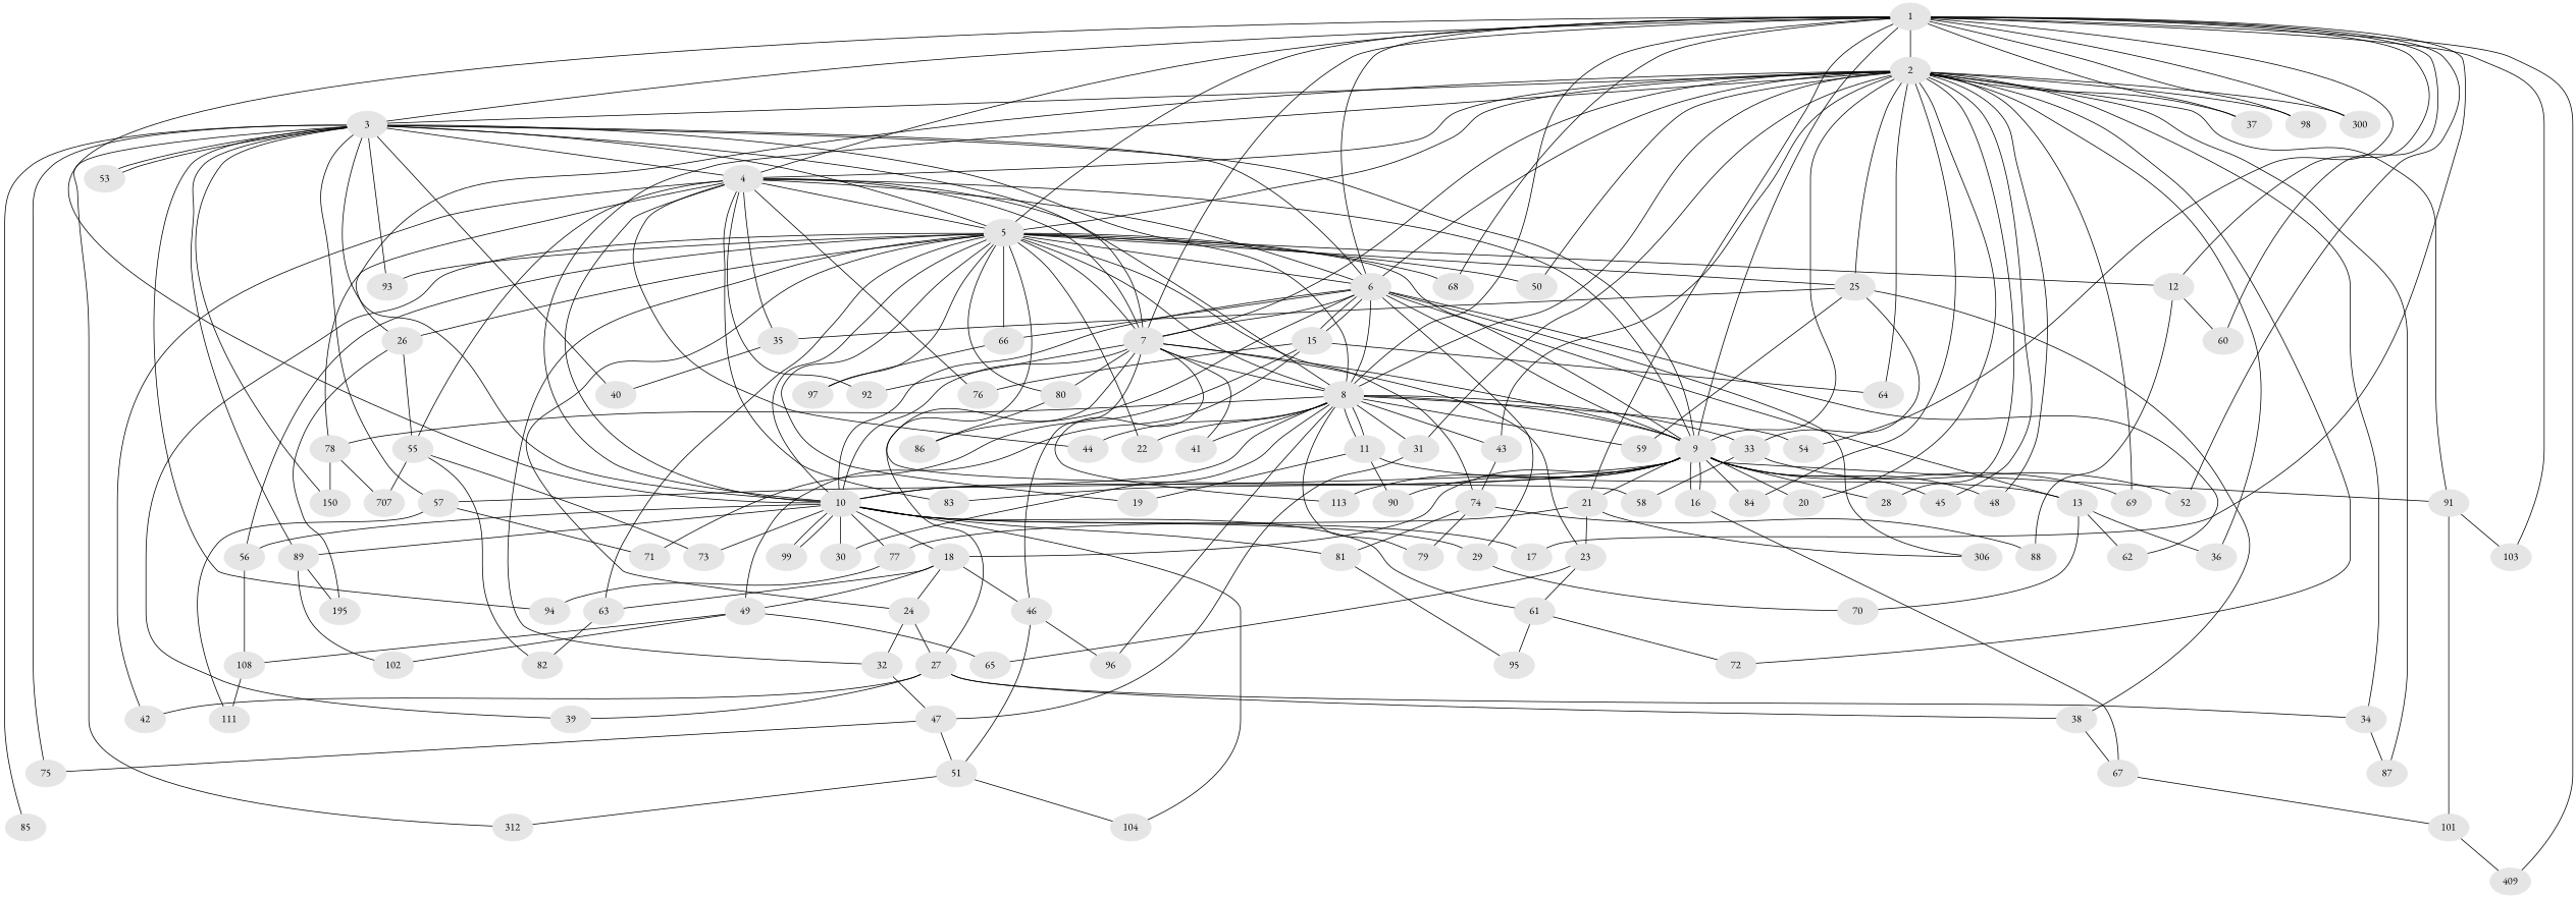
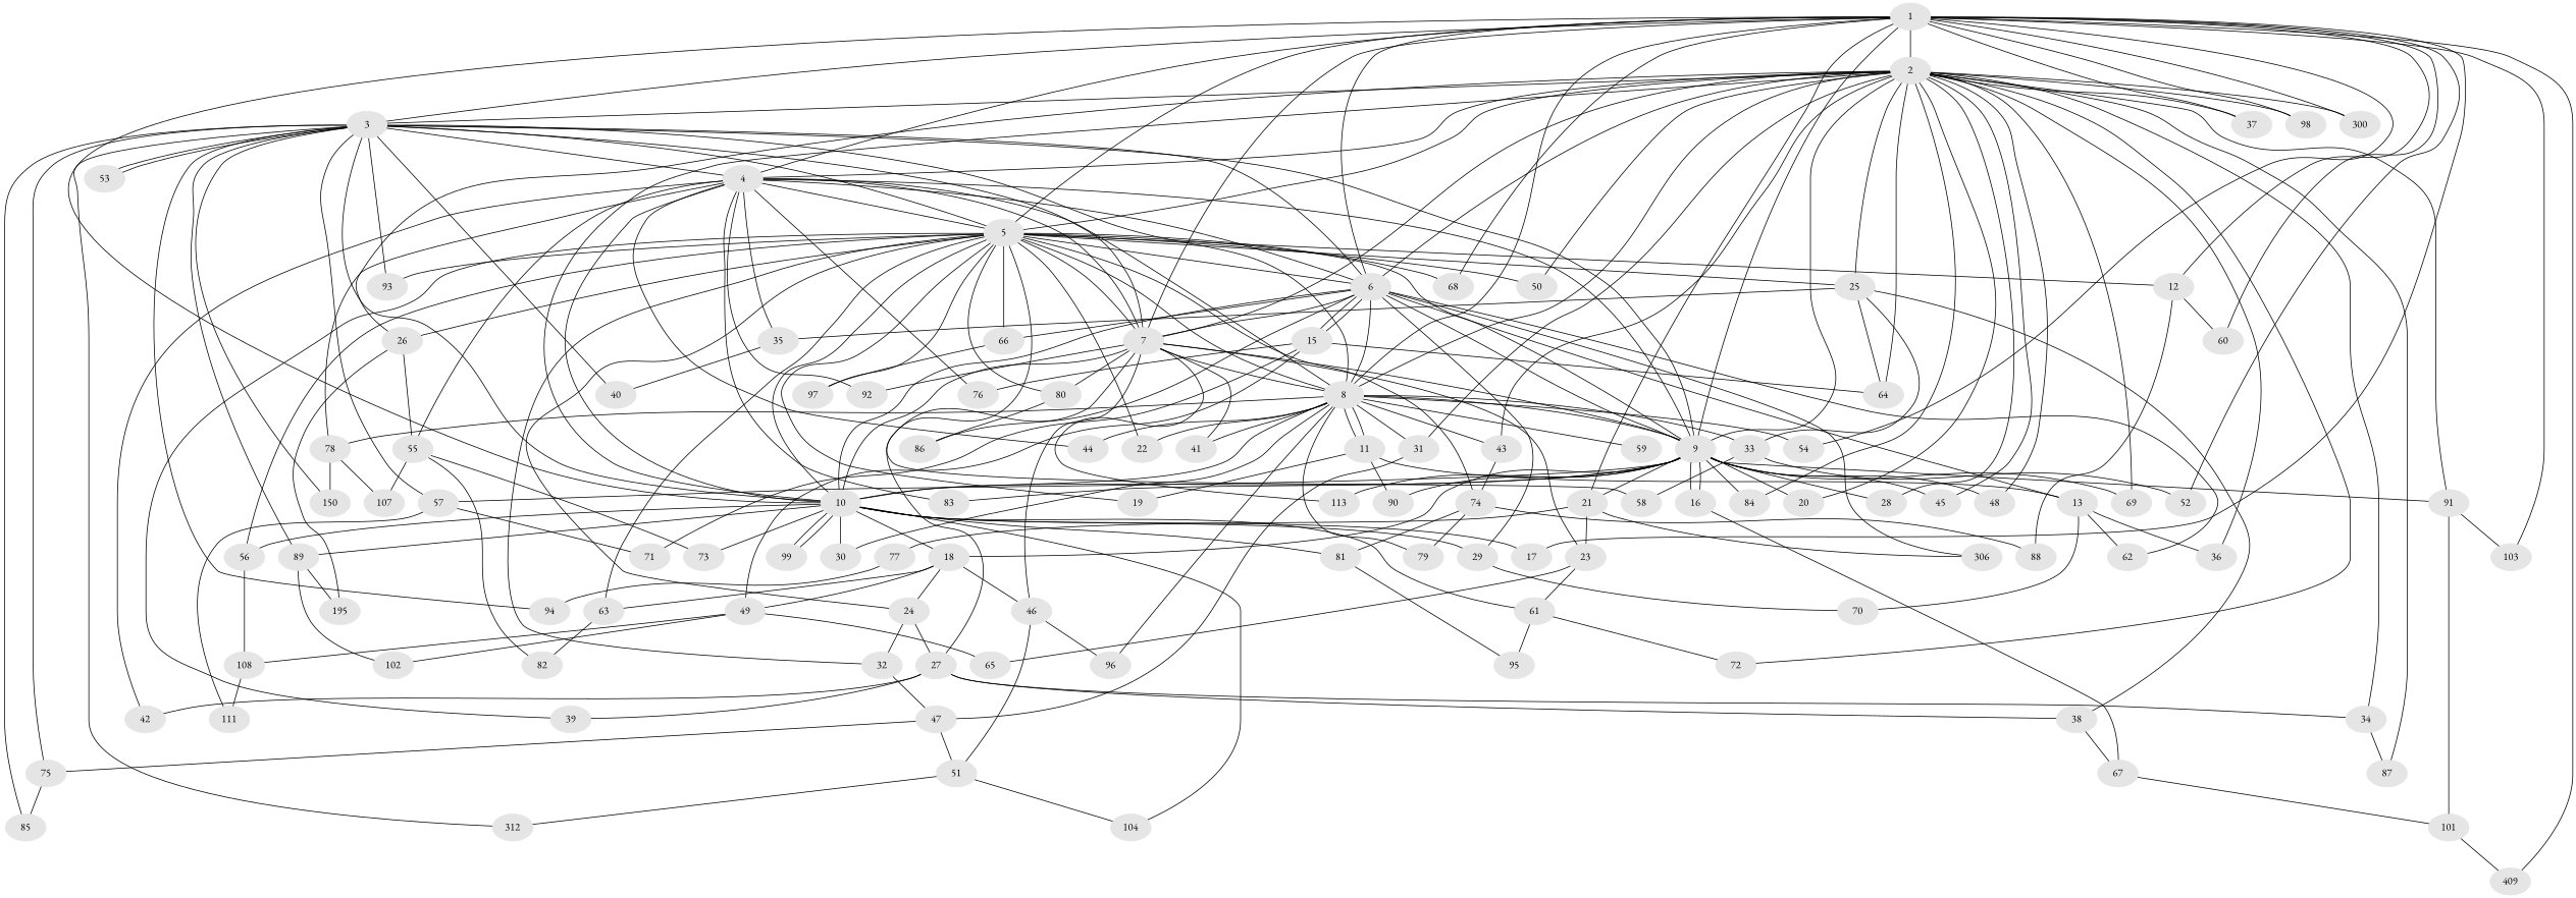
  graph {
    fontname="EB Garamond"
    node [color=gray90 fontname="EB Garamond" style=filled]
    edge [fontname="EB Garamond"]
    1
    2
    3
    4
    5
    6
    7
    8
    9
    10
    12
    17
    21
    37
    52
    54
    60
    68
    98
    n20 [label=300]
    103
    n22 [label=409]
    20
    25
    26
    28
    31
    34
    36
    43
    45
    48
    50
    64
    69
    72
    84
    87
    91
    40
    53
    57
    75
    85
    89
    93
    94
    n48 [label=150]
    n49 [label=312]
    35
    42
    44
    55
    76
    78
    83
    92
    19
    22
    24
    32
    39
    56
    58
    63
    66
    74
    80
    97
    13
    15
    29
    62
    86
    n75 [label=306]
    23
    27
    41
    46
    113
    11
    30
    33
    59
    79
    96
    16
    18
    90
    61
    73
    77
    81
    99
    104
    88
    38
    n98 [label=195]
    47
    101
    71
    111
    102
    82
-   107 [label=707]
+   107
    108
    70
    49
    65
    51
    67
    95
    1 -- 2
    1 -- 3
    1 -- 4
    1 -- 5
    1 -- 6
    1 -- 7
    1 -- 8
    1 -- 9
    1 -- 10
    1 -- 12
    1 -- 17
    1 -- 21
    1 -- 37
    1 -- 52
    1 -- 54
    1 -- 60
    1 -- 68
    1 -- 98
    1 -- n20
    1 -- 103
    1 -- n22
    2 -- 3
    2 -- 4
    2 -- 5
    2 -- 6
    2 -- 7
    2 -- 8
    2 -- 9
    2 -- 10
    2 -- 37
    2 -- 98
    2 -- n20
    2 -- 20
    2 -- 25
    2 -- 26
    2 -- 28
    2 -- 31
    2 -- 34
    2 -- 36
    2 -- 43
    2 -- 45
    2 -- 48
    2 -- 50
    2 -- 64
    2 -- 69
    2 -- 72
    2 -- 84
    2 -- 87
    2 -- 91
    3 -- 4
    3 -- 5
    3 -- 6
    3 -- 7
    3 -- 8
    3 -- 9
    3 -- 10
    3 -- 40
    3 -- 53
    3 -- 53
    3 -- 57
    3 -- 75
    3 -- 85
    3 -- 89
    3 -- 93
    3 -- 94
    3 -- n48
    3 -- n49
    4 -- 5
    4 -- 6
    4 -- 7
    4 -- 8
    4 -- 9
    4 -- 10
    4 -- 35
    4 -- 42
    4 -- 44
    4 -- 55
    4 -- 76
    4 -- 78
    4 -- 83
    4 -- 92
    5 -- 6
    5 -- 7
    5 -- 8
    5 -- 9
    5 -- 10
    5 -- 12
    5 -- 68
    5 -- 25
    5 -- 26
    5 -- 50
    5 -- 93
    5 -- 19
    5 -- 22
    5 -- 24
    5 -- 32
    5 -- 39
    5 -- 56
    5 -- 58
    5 -- 63
    5 -- 66
    5 -- 74
    5 -- 80
    5 -- 97
    6 -- 7
    6 -- 8
    6 -- 9
    6 -- 10
    6 -- 66
    6 -- 13
    6 -- 15
    6 -- 15
    6 -- 29
    6 -- 62
    6 -- 86
    6 -- n75
    7 -- 8
    7 -- 9
    7 -- 10
    7 -- 92
    7 -- 80
    7 -- 23
    7 -- 27
    7 -- 41
    7 -- 46
    7 -- 113
    8 -- 9
    8 -- 10
    8 -- 54
    8 -- 31
    8 -- 43
    8 -- 44
    8 -- 78
    8 -- 22
    8 -- 41
    8 -- 11
    8 -- 11
    8 -- 30
    8 -- 33
    8 -- 59
    8 -- 79
    8 -- 96
    9 -- 10
    9 -- 21
    9 -- 20
    9 -- 28
    9 -- 45
    9 -- 48
    9 -- 69
    9 -- 84
    9 -- 91
    9 -- 57
    9 -- 83
    9 -- 113
    9 -- 16
    9 -- 16
    9 -- 18
    9 -- 90
    10 -- 17
    10 -- 89
    10 -- 56
    10 -- 29
    10 -- 30
    10 -- 18
    10 -- 61
    10 -- 73
-   10 -- 77
    10 -- 81
    10 -- 99
    10 -- 99
    10 -- 104
    12 -- 60
    12 -- 88
    21 -- n75
    21 -- 23
    21 -- 77
    25 -- 35
    25 -- 33
-   25 -- 59
+   25 -- 64
    25 -- 38
    26 -- 55
    26 -- n98
    31 -- 47
    34 -- 87
    43 -- 74
    91 -- 103
    91 -- 101
    57 -- 71
    57 -- 111
+   75 -- 85
    89 -- n98
    89 -- 102
    35 -- 40
    55 -- 73
    55 -- 82
    55 -- 107
    78 -- n48
    78 -- 107
    24 -- 32
    24 -- 27
    32 -- 47
    56 -- 108
    63 -- 82
    66 -- 97
    74 -- 79
    74 -- 81
    74 -- 88
    80 -- 86
    13 -- 36
    13 -- 62
    13 -- 70
    15 -- 64
    15 -- 76
    15 -- 71
    15 -- 49
    29 -- 70
    23 -- 61
    23 -- 65
    27 -- 34
    27 -- 42
    27 -- 39
    27 -- 38
    46 -- 96
    46 -- 51
    11 -- 19
    11 -- 13
    11 -- 90
    33 -- 52
    33 -- 58
    16 -- 67
    18 -- 24
    18 -- 63
    18 -- 46
    18 -- 49
    61 -- 72
    61 -- 95
    77 -- 94
    81 -- 95
    38 -- 67
    47 -- 75
    47 -- 51
    101 -- n22
    108 -- 111
    49 -- 102
    49 -- 108
    49 -- 65
    51 -- n49
    51 -- 104
    67 -- 101
  }
